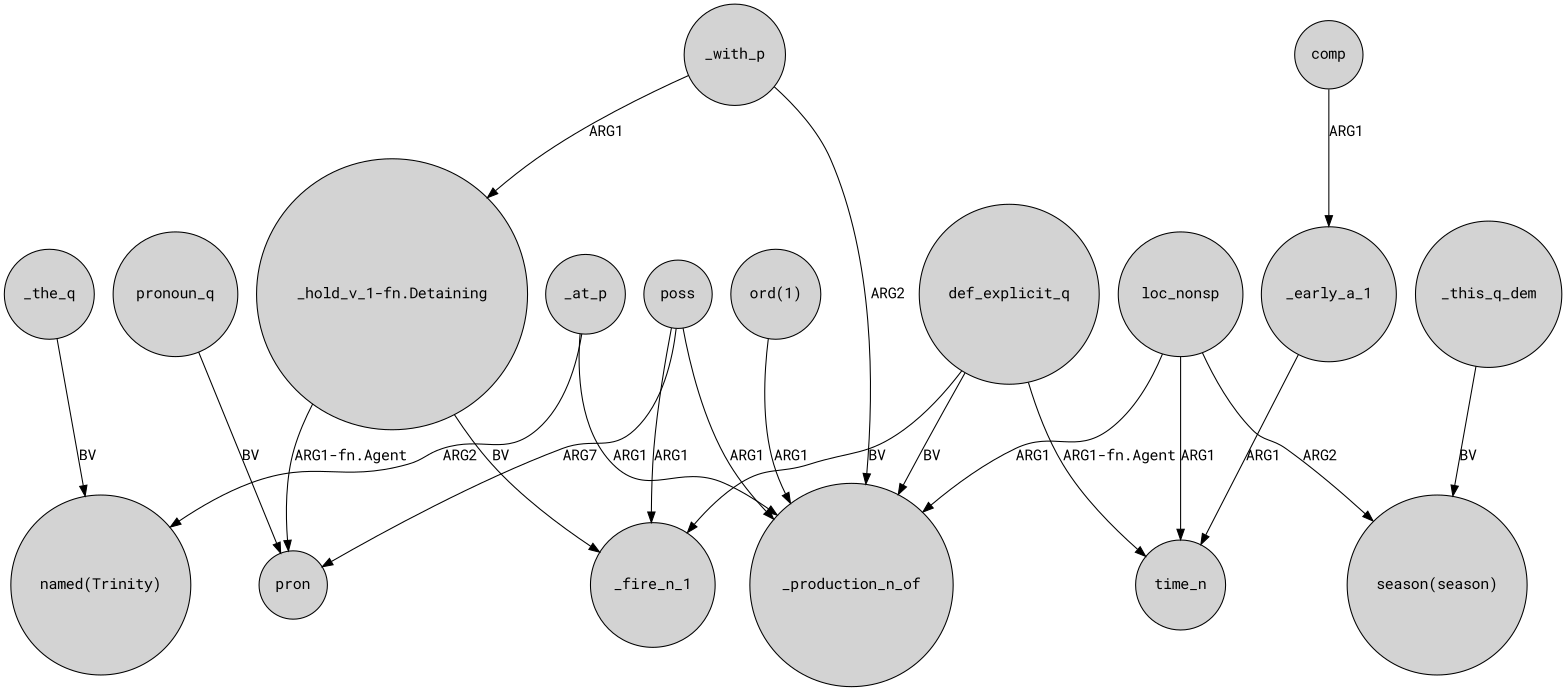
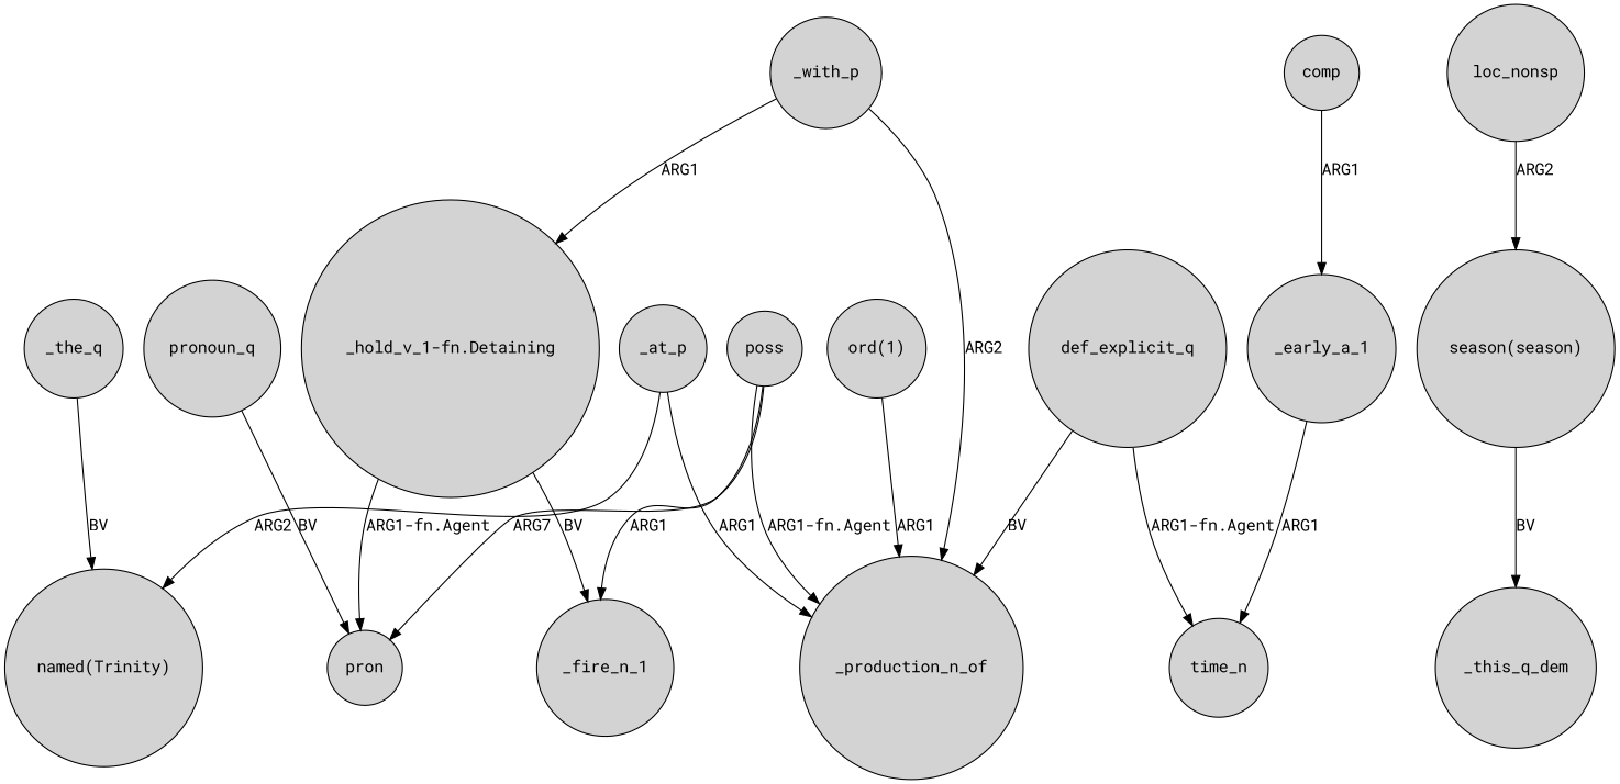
  digraph {
    fontname="Roboto Mono"
    node [fontname="Roboto Mono" shape=circle style=filled]
    edge [fontname="Roboto Mono"]
    _at_p
    "named(Trinity)"
    _production_n_of
    poss
    pron
    _fire_n_1
    def_explicit_q
    time_n
    loc_nonsp
    "season(season)"
    "_hold_v_1-fn.Detaining"
    _the_q
    _with_p
    pronoun_q
    _this_q_dem
    _early_a_1
    comp
    "ord(1)"
    _at_p -> "named(Trinity)" [label=ARG2]
    _at_p -> _production_n_of [label=ARG1]
-   poss -> _production_n_of [label=ARG1]
+   poss -> _production_n_of [label="ARG1-fn.Agent"]
    poss -> pron [label=ARG7]
    poss -> _fire_n_1 [label=ARG1]
    def_explicit_q -> _production_n_of [label=BV]
-   def_explicit_q -> _fire_n_1 [label=BV]
    def_explicit_q -> time_n [label="ARG1-fn.Agent"]
-   loc_nonsp -> _production_n_of [label=ARG1]
-   loc_nonsp -> time_n [label=ARG1]
    loc_nonsp -> "season(season)" [label=ARG2]
    "_hold_v_1-fn.Detaining" -> pron [label="ARG1-fn.Agent"]
    "_hold_v_1-fn.Detaining" -> _fire_n_1 [label=BV]
    _the_q -> "named(Trinity)" [label=BV]
    _with_p -> _production_n_of [label=ARG2]
    _with_p -> "_hold_v_1-fn.Detaining" [label=ARG1]
    pronoun_q -> pron [label=BV]
-   _this_q_dem -> "season(season)" [label=BV]
+   "season(season)" -> _this_q_dem [label=BV]
    _early_a_1 -> time_n [label=ARG1]
    comp -> _early_a_1 [label=ARG1]
    "ord(1)" -> _production_n_of [label=ARG1]
  }
